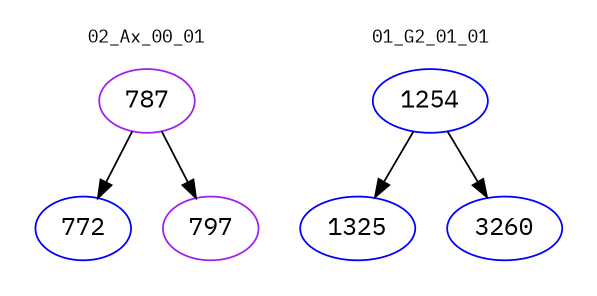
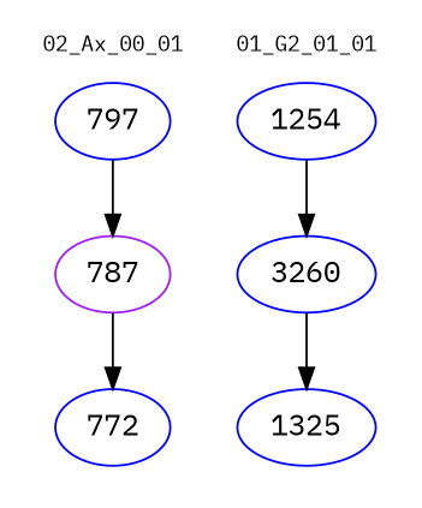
  digraph {
    fontname="IBM Plex Mono"
    node [color=blue fontname="IBM Plex Mono"]
    edge [color=black fontname="IBM Plex Mono"]
    n1 [color=purple label=787]
    n2 [label=772]
-   n3 [color=purple label=797]
+   n3 [label=797]
    n4 [label=1254]
    n5 [label=1325]
    n6 [label=3260]
    subgraph cluster_1 {
      color=white
      fontsize=10
      label="02_Ax_00_01"
      n1
      n2
      n3
    }
    subgraph cluster_2 {
      color=white
      fontsize=10
      label="01_G2_01_01"
      n4
      n5
      n6
    }
    n1 -> n2
-   n1 -> n3
-   n4 -> n5
+   n3 -> n1
+   n6 -> n5
    n4 -> n6
  }
